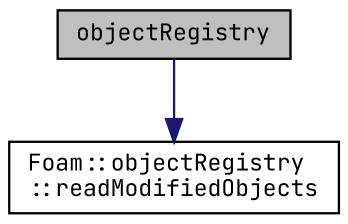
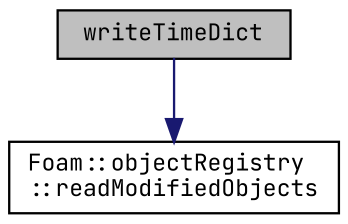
  digraph {
    rankdir=TB
    fontname="JetBrains Mono"
    node [color=black fontname="JetBrains Mono" fontsize=10 shape=record]
-   n1 [fillcolor=grey75 fontcolor=black height=0.2 label=objectRegistry style=filled width=0.4]
+   n1 [fillcolor=grey75 fontcolor=black height=0.2 label=writeTimeDict style=filled width=0.4]
    n2 [height=0.2 label="Foam::objectRegistry\l::readModifiedObjects" width=0.4]
    n1 -> n2 [color=midnightblue fontname="JetBrains Mono" fontsize=10 labelfontname=Helvetica labelfontsize=10 style=solid]
  }
